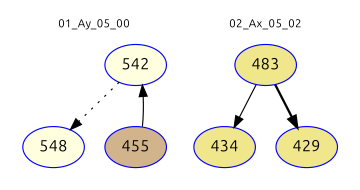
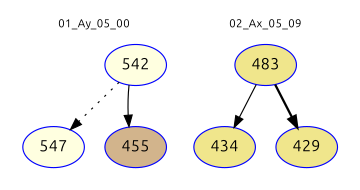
  digraph {
    fontname=Ubuntu
    node [color=blue fillcolor=khaki fontname=Ubuntu style=filled]
    edge [color=black fontname=Ubuntu style=solid]
    n1 [fillcolor=lightyellow label=542]
-   n2 [fillcolor=lightyellow label=548]
+   n2 [fillcolor=lightyellow label=547]
    n3 [fillcolor=tan label=455]
    n4 [label=483]
    n5 [label=434]
    n6 [label=429]
    subgraph cluster_1 {
      color=white
      fontsize=10
      label="01_Ay_05_00"
      n1
      n2
      n3
    }
    subgraph cluster_2 {
      color=white
      fontsize=10
-     label="02_Ax_05_02"
+     label="02_Ax_05_09"
      n4
      n5
      n6
    }
    n1 -> n2 [style=dotted]
-   n3 -> n1
+   n1 -> n3
    n4 -> n5
    n4 -> n6 [style=bold]
  }
